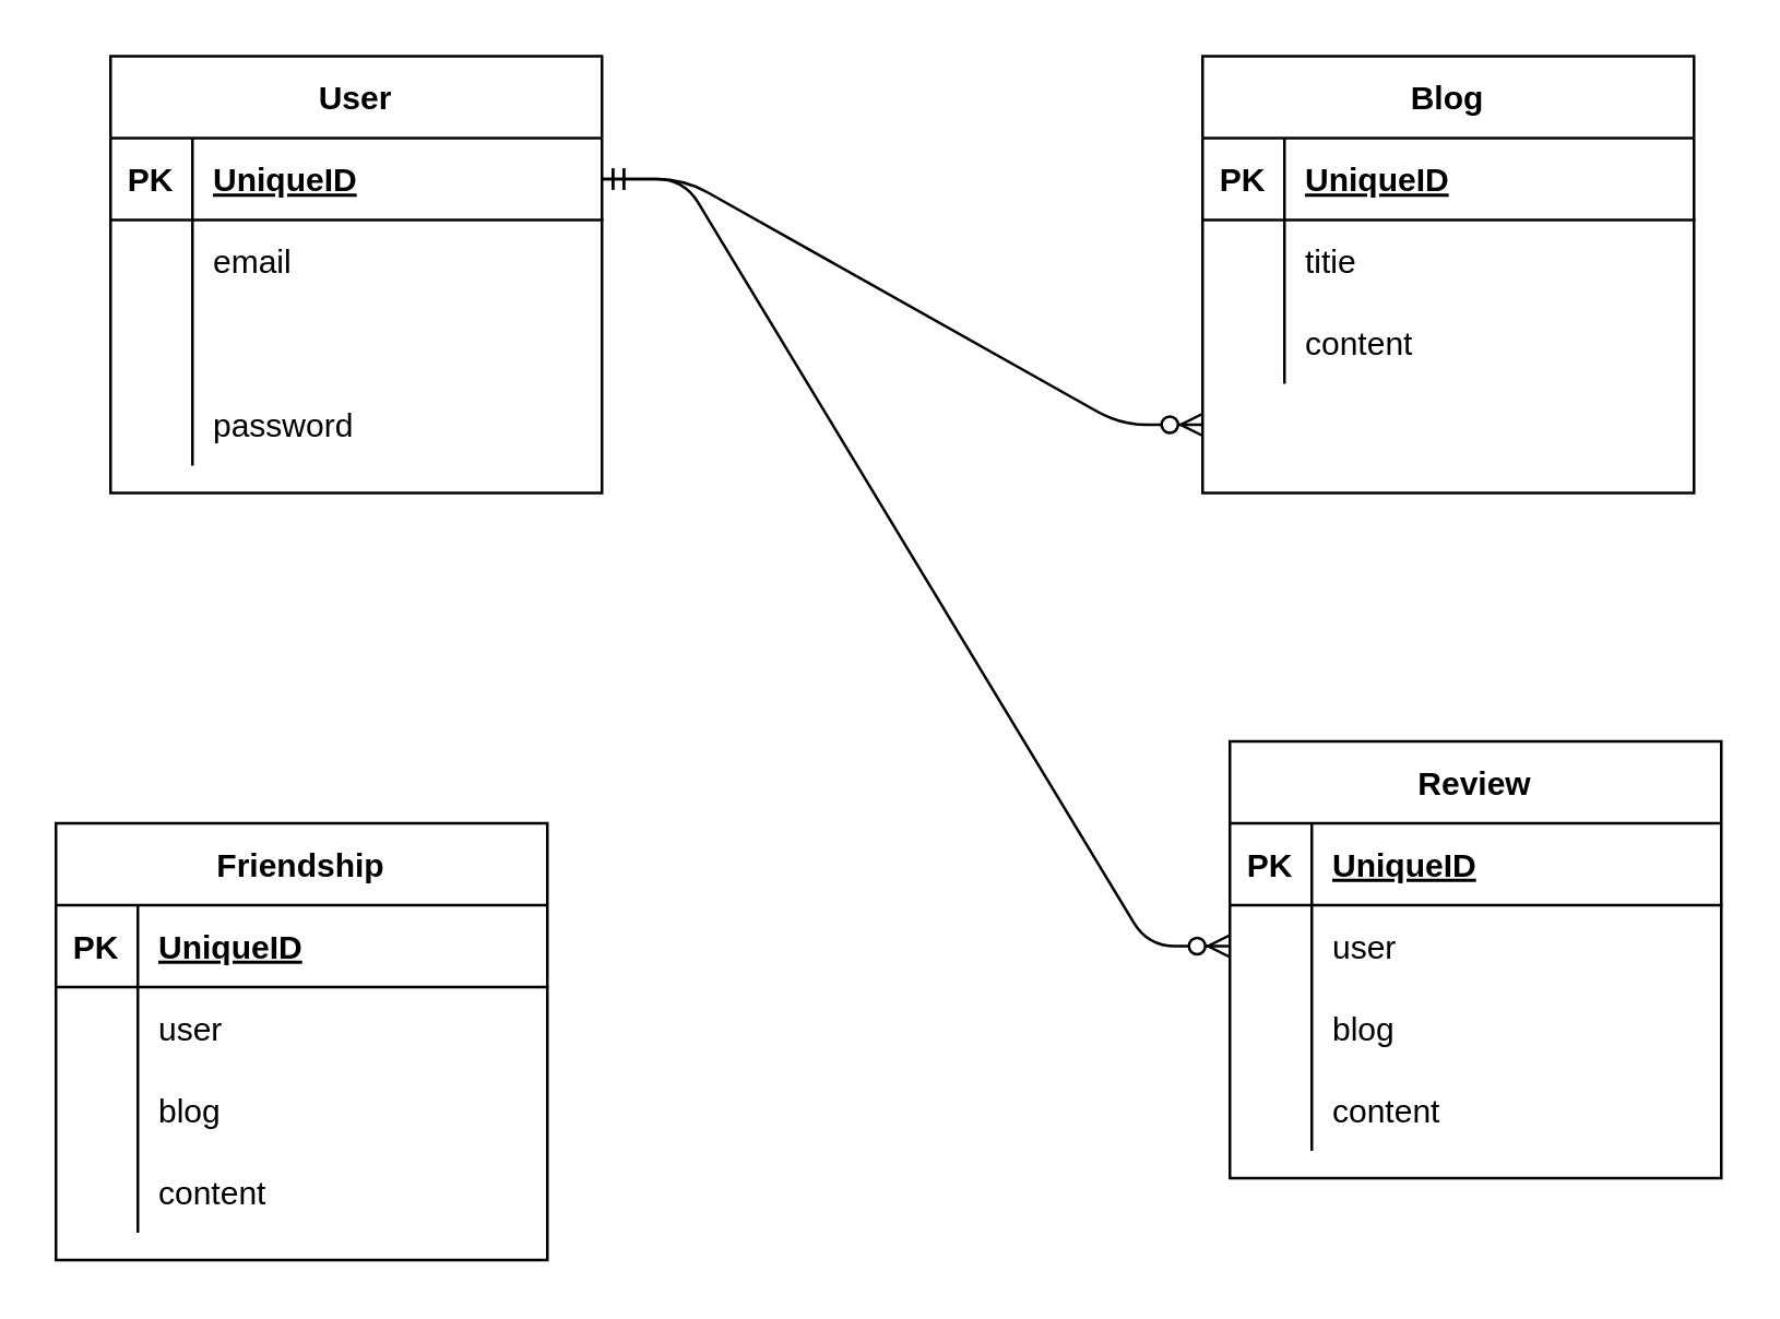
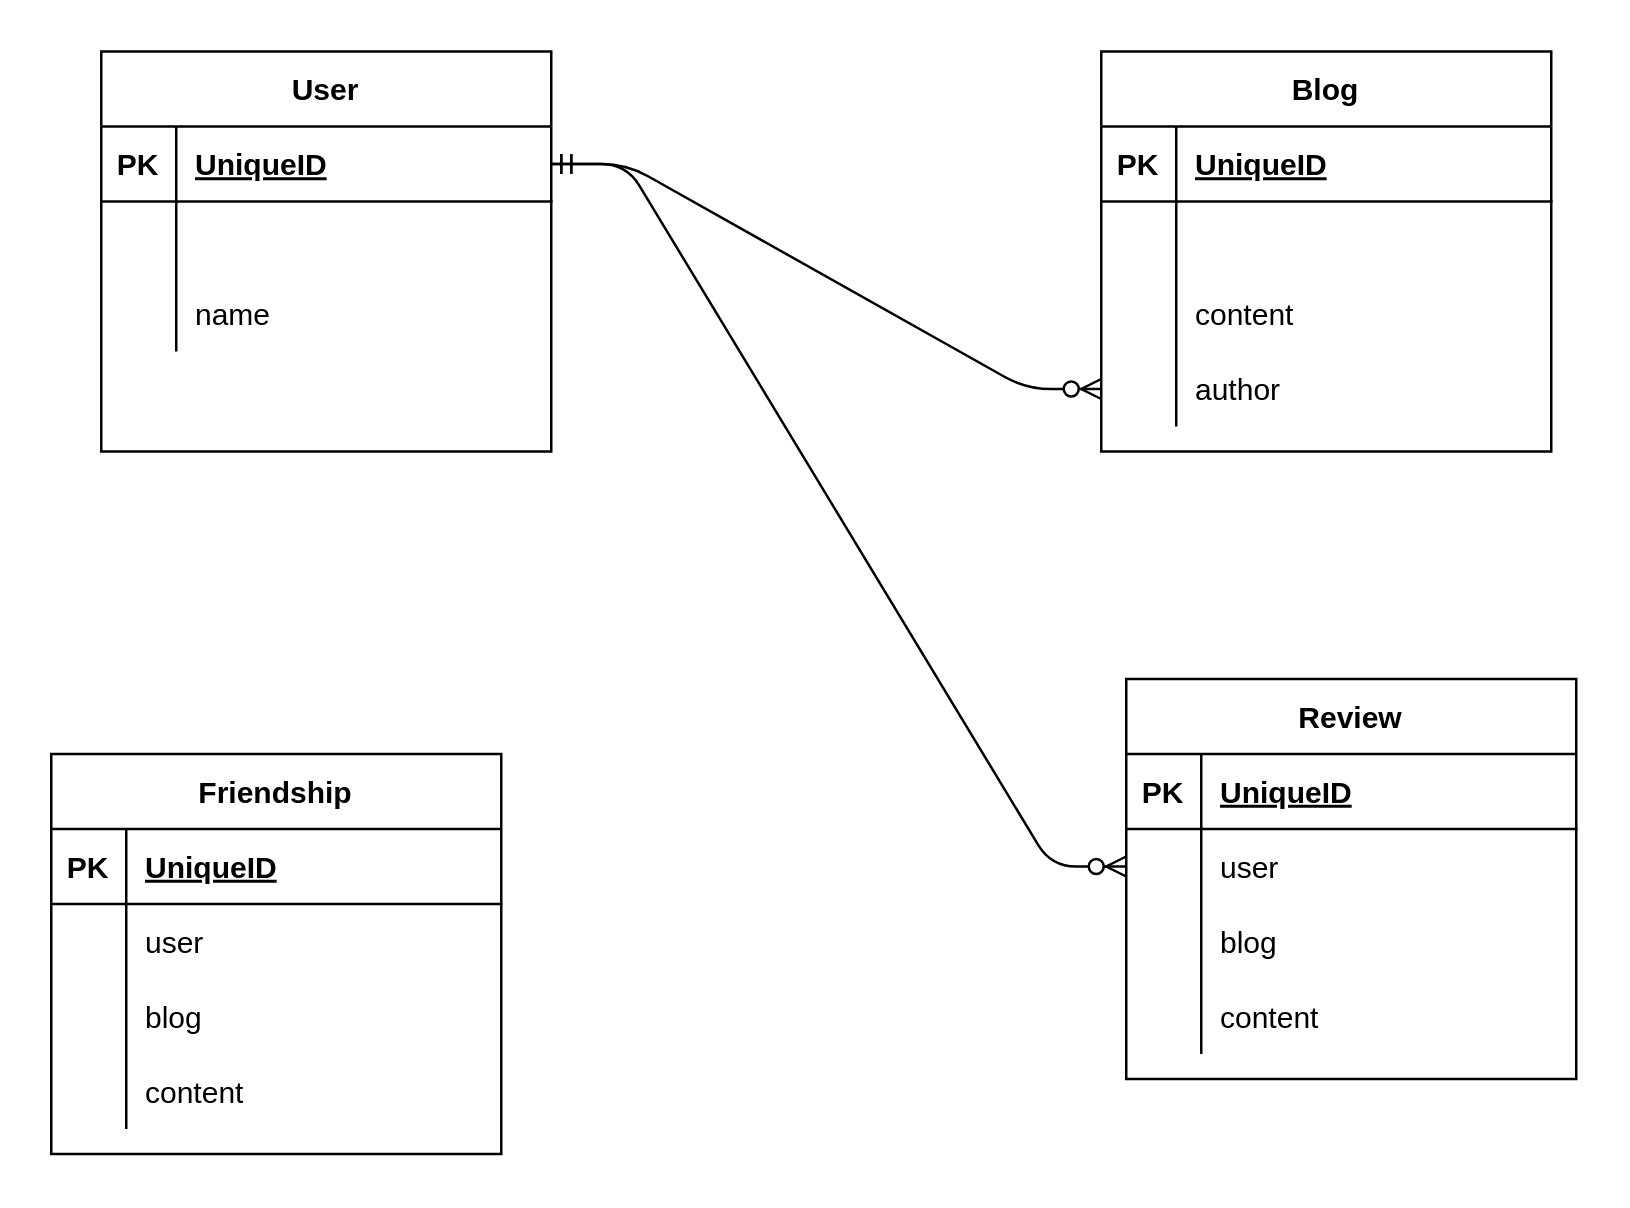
  <mxCell id="0" />
  <mxCell id="1" parent="0" />
  <mxCell id="2" value="" style="edgeStyle=entityRelationEdgeStyle;fontSize=12;html=1;endArrow=ERzeroToMany;startArrow=ERmandOne;exitX=1;exitY=0.5;exitDx=0;exitDy=0;entryX=0;entryY=0.5;entryDx=0;entryDy=0;" edge="1" parent="1" source="17" target="33"><mxGeometry width="100" height="100" relative="1" as="geometry"><mxPoint x="500" y="71" as="sourcePoint" /><mxPoint x="480" y="406" as="targetPoint" /></mxGeometry></mxCell>
  <mxCell id="3" value="Blog" style="shape=table;startSize=30;container=1;collapsible=1;childLayout=tableLayout;fixedRows=1;rowLines=0;fontStyle=1;align=center;resizeLast=1;" vertex="1" parent="1"><mxGeometry x="440" y="20" width="180" height="160" as="geometry" /></mxCell>
  <mxCell id="4" value="" style="shape=partialRectangle;collapsible=0;dropTarget=0;pointerEvents=0;fillColor=none;top=0;left=0;bottom=1;right=0;points=[[0,0.5],[1,0.5]];portConstraint=eastwest;" vertex="1" parent="3"><mxGeometry y="30" width="180" height="30" as="geometry" /></mxCell>
  <mxCell id="5" value="PK" style="shape=partialRectangle;connectable=0;fillColor=none;top=0;left=0;bottom=0;right=0;fontStyle=1;overflow=hidden;" vertex="1" parent="4"><mxGeometry width="30" height="30" as="geometry" /></mxCell>
  <mxCell id="6" value="UniqueID" style="shape=partialRectangle;connectable=0;fillColor=none;top=0;left=0;bottom=0;right=0;align=left;spacingLeft=6;fontStyle=5;overflow=hidden;" vertex="1" parent="4"><mxGeometry x="30" width="150" height="30" as="geometry" /></mxCell>
  <mxCell id="7" value="" style="shape=partialRectangle;collapsible=0;dropTarget=0;pointerEvents=0;fillColor=none;top=0;left=0;bottom=0;right=0;points=[[0,0.5],[1,0.5]];portConstraint=eastwest;" vertex="1" parent="3"><mxGeometry y="60" width="180" height="30" as="geometry" /></mxCell>
  <mxCell id="8" value="" style="shape=partialRectangle;connectable=0;fillColor=none;top=0;left=0;bottom=0;right=0;editable=1;overflow=hidden;" vertex="1" parent="7"><mxGeometry width="30" height="30" as="geometry" /></mxCell>
- <mxCell id="9" value="titie" style="shape=partialRectangle;connectable=0;fillColor=none;top=0;left=0;bottom=0;right=0;align=left;spacingLeft=6;overflow=hidden;" vertex="1" parent="7"><mxGeometry x="30" width="150" height="30" as="geometry" /></mxCell>
  <mxCell id="10" value="" style="shape=partialRectangle;collapsible=0;dropTarget=0;pointerEvents=0;fillColor=none;top=0;left=0;bottom=0;right=0;points=[[0,0.5],[1,0.5]];portConstraint=eastwest;" vertex="1" parent="3"><mxGeometry y="90" width="180" height="30" as="geometry" /></mxCell>
  <mxCell id="11" value="" style="shape=partialRectangle;connectable=0;fillColor=none;top=0;left=0;bottom=0;right=0;editable=1;overflow=hidden;" vertex="1" parent="10"><mxGeometry width="30" height="30" as="geometry" /></mxCell>
  <mxCell id="12" value="content" style="shape=partialRectangle;connectable=0;fillColor=none;top=0;left=0;bottom=0;right=0;align=left;spacingLeft=6;overflow=hidden;" vertex="1" parent="10"><mxGeometry x="30" width="150" height="30" as="geometry" /></mxCell>
  <mxCell id="13" value="" style="shape=partialRectangle;collapsible=0;dropTarget=0;pointerEvents=0;fillColor=none;top=0;left=0;bottom=0;right=0;points=[[0,0.5],[1,0.5]];portConstraint=eastwest;" vertex="1" parent="3"><mxGeometry y="120" width="180" height="30" as="geometry" /></mxCell>
  <mxCell id="14" value="" style="shape=partialRectangle;connectable=0;fillColor=none;top=0;left=0;bottom=0;right=0;editable=1;overflow=hidden;" vertex="1" parent="13"><mxGeometry width="30" height="30" as="geometry" /></mxCell>
+ <mxCell id="15" value="author" style="shape=partialRectangle;connectable=0;fillColor=none;top=0;left=0;bottom=0;right=0;align=left;spacingLeft=6;overflow=hidden;" vertex="1" parent="13"><mxGeometry x="30" width="150" height="30" as="geometry" /></mxCell>
  <mxCell id="16" value="User" style="shape=table;startSize=30;container=1;collapsible=1;childLayout=tableLayout;fixedRows=1;rowLines=0;fontStyle=1;align=center;resizeLast=1;" vertex="1" parent="1"><mxGeometry x="40" y="20" width="180" height="160" as="geometry" /></mxCell>
  <mxCell id="17" value="" style="shape=partialRectangle;collapsible=0;dropTarget=0;pointerEvents=0;fillColor=none;top=0;left=0;bottom=1;right=0;points=[[0,0.5],[1,0.5]];portConstraint=eastwest;" vertex="1" parent="16"><mxGeometry y="30" width="180" height="30" as="geometry" /></mxCell>
  <mxCell id="18" value="PK" style="shape=partialRectangle;connectable=0;fillColor=none;top=0;left=0;bottom=0;right=0;fontStyle=1;overflow=hidden;" vertex="1" parent="17"><mxGeometry width="30" height="30" as="geometry" /></mxCell>
  <mxCell id="19" value="UniqueID" style="shape=partialRectangle;connectable=0;fillColor=none;top=0;left=0;bottom=0;right=0;align=left;spacingLeft=6;fontStyle=5;overflow=hidden;" vertex="1" parent="17"><mxGeometry x="30" width="150" height="30" as="geometry" /></mxCell>
  <mxCell id="20" value="" style="shape=partialRectangle;collapsible=0;dropTarget=0;pointerEvents=0;fillColor=none;top=0;left=0;bottom=0;right=0;points=[[0,0.5],[1,0.5]];portConstraint=eastwest;" vertex="1" parent="16"><mxGeometry y="60" width="180" height="30" as="geometry" /></mxCell>
  <mxCell id="21" value="" style="shape=partialRectangle;connectable=0;fillColor=none;top=0;left=0;bottom=0;right=0;editable=1;overflow=hidden;" vertex="1" parent="20"><mxGeometry width="30" height="30" as="geometry" /></mxCell>
- <mxCell id="22" value="email" style="shape=partialRectangle;connectable=0;fillColor=none;top=0;left=0;bottom=0;right=0;align=left;spacingLeft=6;overflow=hidden;" vertex="1" parent="20"><mxGeometry x="30" width="150" height="30" as="geometry" /></mxCell>
  <mxCell id="23" value="" style="shape=partialRectangle;collapsible=0;dropTarget=0;pointerEvents=0;fillColor=none;top=0;left=0;bottom=0;right=0;points=[[0,0.5],[1,0.5]];portConstraint=eastwest;" vertex="1" parent="16"><mxGeometry y="90" width="180" height="30" as="geometry" /></mxCell>
  <mxCell id="24" value="" style="shape=partialRectangle;connectable=0;fillColor=none;top=0;left=0;bottom=0;right=0;editable=1;overflow=hidden;" vertex="1" parent="23"><mxGeometry width="30" height="30" as="geometry" /></mxCell>
+ <mxCell id="25" value="name" style="shape=partialRectangle;connectable=0;fillColor=none;top=0;left=0;bottom=0;right=0;align=left;spacingLeft=6;overflow=hidden;" vertex="1" parent="23"><mxGeometry x="30" width="150" height="30" as="geometry" /></mxCell>
  <mxCell id="26" value="" style="shape=partialRectangle;collapsible=0;dropTarget=0;pointerEvents=0;fillColor=none;top=0;left=0;bottom=0;right=0;points=[[0,0.5],[1,0.5]];portConstraint=eastwest;" vertex="1" parent="16"><mxGeometry y="120" width="180" height="30" as="geometry" /></mxCell>
  <mxCell id="27" value="" style="shape=partialRectangle;connectable=0;fillColor=none;top=0;left=0;bottom=0;right=0;editable=1;overflow=hidden;" vertex="1" parent="26"><mxGeometry width="30" height="30" as="geometry" /></mxCell>
- <mxCell id="28" value="password" style="shape=partialRectangle;connectable=0;fillColor=none;top=0;left=0;bottom=0;right=0;align=left;spacingLeft=6;overflow=hidden;" vertex="1" parent="26"><mxGeometry x="30" width="150" height="30" as="geometry" /></mxCell>
  <mxCell id="29" value="Review" style="shape=table;startSize=30;container=1;collapsible=1;childLayout=tableLayout;fixedRows=1;rowLines=0;fontStyle=1;align=center;resizeLast=1;" vertex="1" parent="1"><mxGeometry x="450" y="271" width="180" height="160" as="geometry"><mxRectangle x="360" y="350" width="60" height="30" as="alternateBounds" /></mxGeometry></mxCell>
  <mxCell id="30" value="" style="shape=partialRectangle;collapsible=0;dropTarget=0;pointerEvents=0;fillColor=none;top=0;left=0;bottom=1;right=0;points=[[0,0.5],[1,0.5]];portConstraint=eastwest;" vertex="1" parent="29"><mxGeometry y="30" width="180" height="30" as="geometry" /></mxCell>
  <mxCell id="31" value="PK" style="shape=partialRectangle;connectable=0;fillColor=none;top=0;left=0;bottom=0;right=0;fontStyle=1;overflow=hidden;" vertex="1" parent="30"><mxGeometry width="30" height="30" as="geometry" /></mxCell>
  <mxCell id="32" value="UniqueID" style="shape=partialRectangle;connectable=0;fillColor=none;top=0;left=0;bottom=0;right=0;align=left;spacingLeft=6;fontStyle=5;overflow=hidden;" vertex="1" parent="30"><mxGeometry x="30" width="150" height="30" as="geometry" /></mxCell>
  <mxCell id="33" value="" style="shape=partialRectangle;collapsible=0;dropTarget=0;pointerEvents=0;fillColor=none;top=0;left=0;bottom=0;right=0;points=[[0,0.5],[1,0.5]];portConstraint=eastwest;" vertex="1" parent="29"><mxGeometry y="60" width="180" height="30" as="geometry" /></mxCell>
  <mxCell id="34" value="" style="shape=partialRectangle;connectable=0;fillColor=none;top=0;left=0;bottom=0;right=0;editable=1;overflow=hidden;" vertex="1" parent="33"><mxGeometry width="30" height="30" as="geometry" /></mxCell>
  <mxCell id="35" value="user" style="shape=partialRectangle;connectable=0;fillColor=none;top=0;left=0;bottom=0;right=0;align=left;spacingLeft=6;overflow=hidden;" vertex="1" parent="33"><mxGeometry x="30" width="150" height="30" as="geometry" /></mxCell>
  <mxCell id="36" value="" style="shape=partialRectangle;collapsible=0;dropTarget=0;pointerEvents=0;fillColor=none;top=0;left=0;bottom=0;right=0;points=[[0,0.5],[1,0.5]];portConstraint=eastwest;" vertex="1" parent="29"><mxGeometry y="90" width="180" height="30" as="geometry" /></mxCell>
  <mxCell id="37" value="" style="shape=partialRectangle;connectable=0;fillColor=none;top=0;left=0;bottom=0;right=0;editable=1;overflow=hidden;" vertex="1" parent="36"><mxGeometry width="30" height="30" as="geometry" /></mxCell>
  <mxCell id="38" value="blog" style="shape=partialRectangle;connectable=0;fillColor=none;top=0;left=0;bottom=0;right=0;align=left;spacingLeft=6;overflow=hidden;" vertex="1" parent="36"><mxGeometry x="30" width="150" height="30" as="geometry" /></mxCell>
  <mxCell id="39" value="" style="shape=partialRectangle;collapsible=0;dropTarget=0;pointerEvents=0;fillColor=none;top=0;left=0;bottom=0;right=0;points=[[0,0.5],[1,0.5]];portConstraint=eastwest;" vertex="1" parent="29"><mxGeometry y="120" width="180" height="30" as="geometry" /></mxCell>
  <mxCell id="40" value="" style="shape=partialRectangle;connectable=0;fillColor=none;top=0;left=0;bottom=0;right=0;editable=1;overflow=hidden;" vertex="1" parent="39"><mxGeometry width="30" height="30" as="geometry" /></mxCell>
  <mxCell id="41" value="content" style="shape=partialRectangle;connectable=0;fillColor=none;top=0;left=0;bottom=0;right=0;align=left;spacingLeft=6;overflow=hidden;" vertex="1" parent="39"><mxGeometry x="30" width="150" height="30" as="geometry" /></mxCell>
  <mxCell id="42" value="" style="edgeStyle=entityRelationEdgeStyle;fontSize=12;html=1;endArrow=ERzeroToMany;startArrow=ERmandOne;exitX=1;exitY=0.5;exitDx=0;exitDy=0;" edge="1" parent="1" source="17" target="13"><mxGeometry width="100" height="100" relative="1" as="geometry"><mxPoint x="360" y="141" as="sourcePoint" /><mxPoint x="460" y="41" as="targetPoint" /></mxGeometry></mxCell>
  <mxCell id="43" value="Friendship" style="shape=table;startSize=30;container=1;collapsible=1;childLayout=tableLayout;fixedRows=1;rowLines=0;fontStyle=1;align=center;resizeLast=1;" vertex="1" parent="1"><mxGeometry x="20" y="301" width="180" height="160" as="geometry" /></mxCell>
  <mxCell id="44" value="" style="shape=partialRectangle;collapsible=0;dropTarget=0;pointerEvents=0;fillColor=none;top=0;left=0;bottom=1;right=0;points=[[0,0.5],[1,0.5]];portConstraint=eastwest;" vertex="1" parent="43"><mxGeometry y="30" width="180" height="30" as="geometry" /></mxCell>
  <mxCell id="45" value="PK" style="shape=partialRectangle;connectable=0;fillColor=none;top=0;left=0;bottom=0;right=0;fontStyle=1;overflow=hidden;" vertex="1" parent="44"><mxGeometry width="30" height="30" as="geometry" /></mxCell>
  <mxCell id="46" value="UniqueID" style="shape=partialRectangle;connectable=0;fillColor=none;top=0;left=0;bottom=0;right=0;align=left;spacingLeft=6;fontStyle=5;overflow=hidden;" vertex="1" parent="44"><mxGeometry x="30" width="150" height="30" as="geometry" /></mxCell>
  <mxCell id="47" value="" style="shape=partialRectangle;collapsible=0;dropTarget=0;pointerEvents=0;fillColor=none;top=0;left=0;bottom=0;right=0;points=[[0,0.5],[1,0.5]];portConstraint=eastwest;" vertex="1" parent="43"><mxGeometry y="60" width="180" height="30" as="geometry" /></mxCell>
  <mxCell id="48" value="" style="shape=partialRectangle;connectable=0;fillColor=none;top=0;left=0;bottom=0;right=0;editable=1;overflow=hidden;" vertex="1" parent="47"><mxGeometry width="30" height="30" as="geometry" /></mxCell>
  <mxCell id="49" value="user" style="shape=partialRectangle;connectable=0;fillColor=none;top=0;left=0;bottom=0;right=0;align=left;spacingLeft=6;overflow=hidden;" vertex="1" parent="47"><mxGeometry x="30" width="150" height="30" as="geometry" /></mxCell>
  <mxCell id="50" value="" style="shape=partialRectangle;collapsible=0;dropTarget=0;pointerEvents=0;fillColor=none;top=0;left=0;bottom=0;right=0;points=[[0,0.5],[1,0.5]];portConstraint=eastwest;" vertex="1" parent="43"><mxGeometry y="90" width="180" height="30" as="geometry" /></mxCell>
  <mxCell id="51" value="" style="shape=partialRectangle;connectable=0;fillColor=none;top=0;left=0;bottom=0;right=0;editable=1;overflow=hidden;" vertex="1" parent="50"><mxGeometry width="30" height="30" as="geometry" /></mxCell>
  <mxCell id="52" value="blog" style="shape=partialRectangle;connectable=0;fillColor=none;top=0;left=0;bottom=0;right=0;align=left;spacingLeft=6;overflow=hidden;" vertex="1" parent="50"><mxGeometry x="30" width="150" height="30" as="geometry" /></mxCell>
  <mxCell id="53" value="" style="shape=partialRectangle;collapsible=0;dropTarget=0;pointerEvents=0;fillColor=none;top=0;left=0;bottom=0;right=0;points=[[0,0.5],[1,0.5]];portConstraint=eastwest;" vertex="1" parent="43"><mxGeometry y="120" width="180" height="30" as="geometry" /></mxCell>
  <mxCell id="54" value="" style="shape=partialRectangle;connectable=0;fillColor=none;top=0;left=0;bottom=0;right=0;editable=1;overflow=hidden;" vertex="1" parent="53"><mxGeometry width="30" height="30" as="geometry" /></mxCell>
  <mxCell id="55" value="content" style="shape=partialRectangle;connectable=0;fillColor=none;top=0;left=0;bottom=0;right=0;align=left;spacingLeft=6;overflow=hidden;" vertex="1" parent="53"><mxGeometry x="30" width="150" height="30" as="geometry" /></mxCell>
